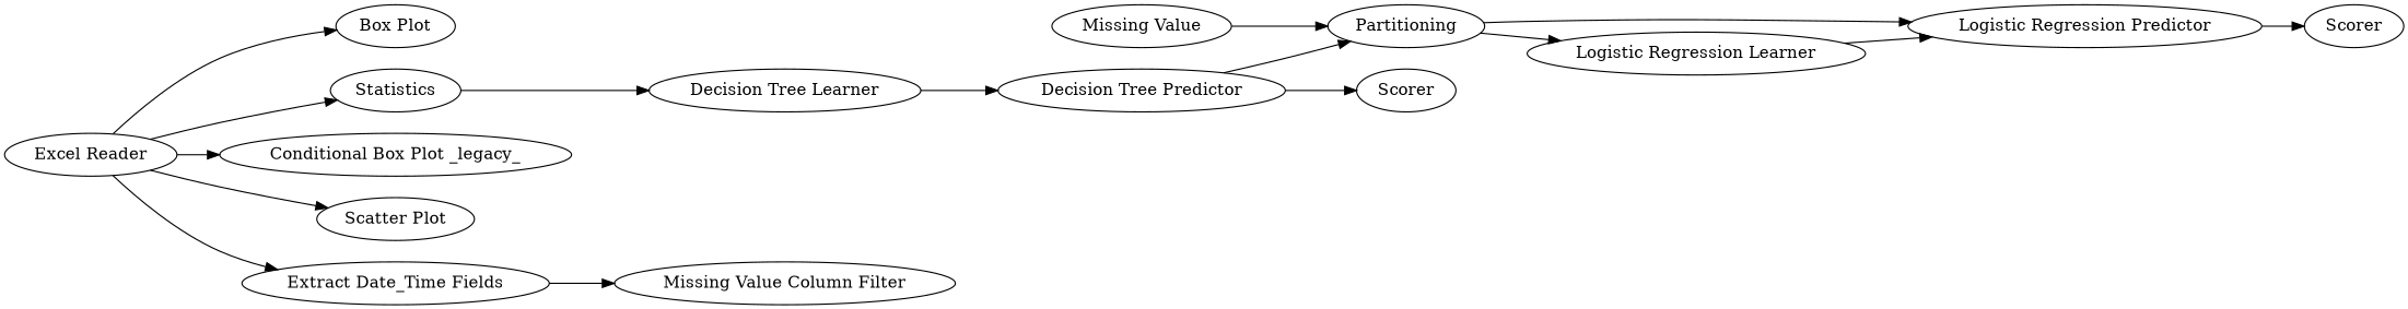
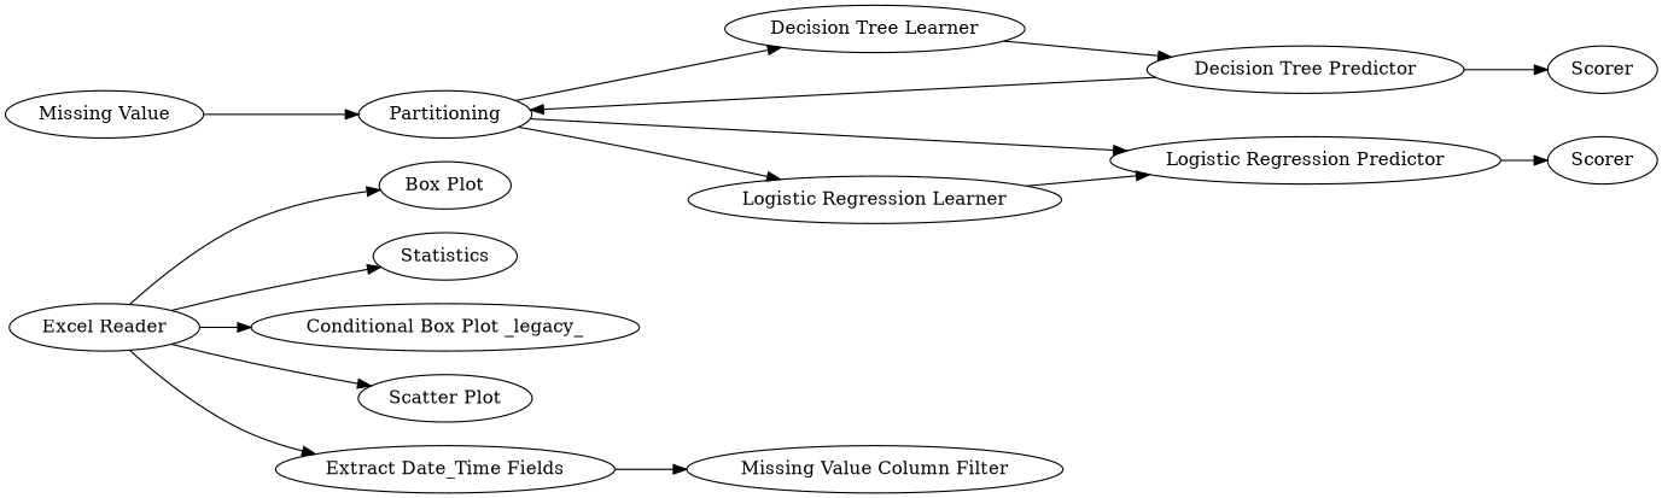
  digraph {
    rankdir=LR
    n1 [label="Excel Reader"]
    n2 [label="Box Plot"]
    n3 [label=Statistics]
    n4 [label="Conditional Box Plot _legacy_"]
    n5 [label="Scatter Plot"]
    n6 [label="Extract Date_Time Fields"]
    n7 [label="Missing Value Column Filter"]
    n8 [label="Missing Value"]
    n9 [label=Partitioning]
    n10 [label="Decision Tree Learner"]
    n11 [label="Logistic Regression Predictor"]
    n12 [label="Logistic Regression Learner"]
    n13 [label="Decision Tree Predictor"]
    n14 [label=Scorer]
    n15 [label=Scorer]
    n1 -> n2
    n1 -> n3
    n1 -> n4
    n1 -> n5
    n1 -> n6
    n6 -> n7
    n8 -> n9
-   n3 -> n10
+   n9 -> n10
    n9 -> n11
    n9 -> n12
    n10 -> n13
    n11 -> n15
    n12 -> n11
    n13 -> n9
    n13 -> n14
  }
